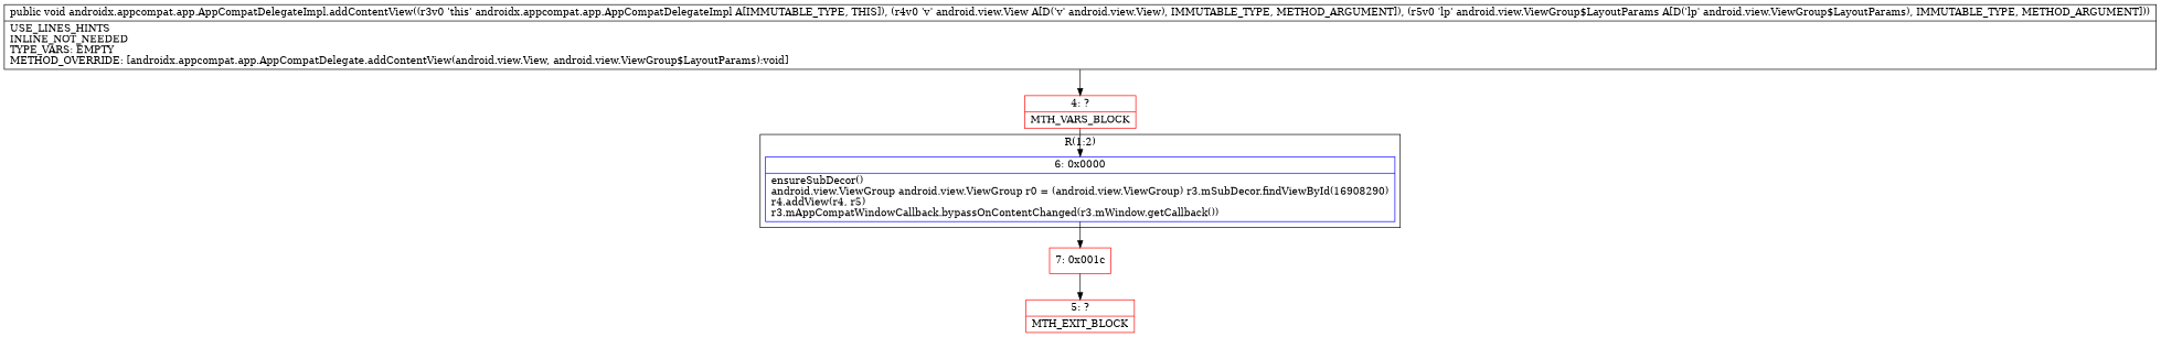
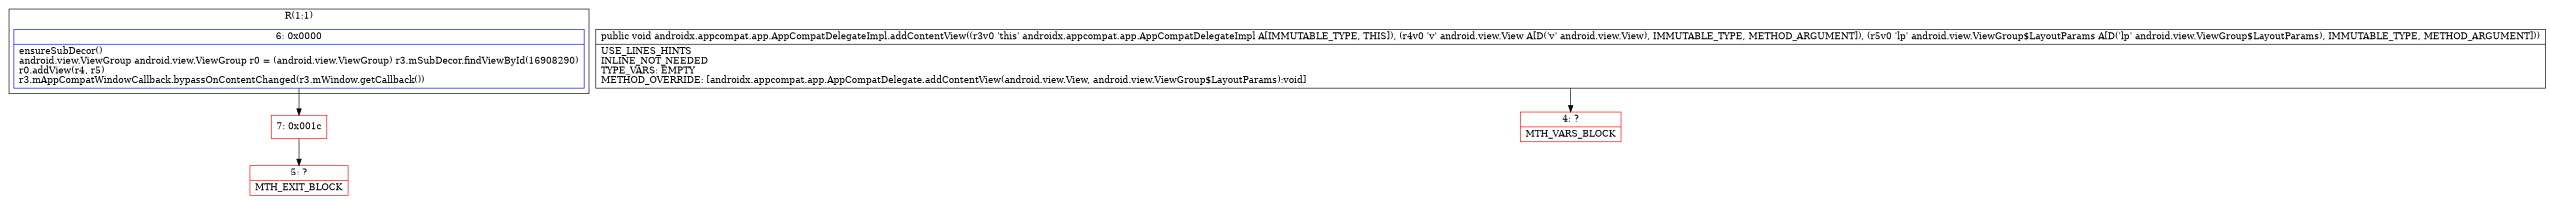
  digraph {
    node [color=red shape=record]
-   n1 [color=blue label="{6\:\ 0x0000|ensureSubDecor()\landroid.view.ViewGroup android.view.ViewGroup r0 = (android.view.ViewGroup) r3.mSubDecor.findViewById(16908290)\lr4.addView(r4, r5)\lr3.mAppCompatWindowCallback.bypassOnContentChanged(r3.mWindow.getCallback())\l}"]
+   n1 [color=blue label="{6\:\ 0x0000|ensureSubDecor()\landroid.view.ViewGroup android.view.ViewGroup r0 = (android.view.ViewGroup) r3.mSubDecor.findViewById(16908290)\lr0.addView(r4, r5)\lr3.mAppCompatWindowCallback.bypassOnContentChanged(r3.mWindow.getCallback())\l}"]
    n2 [label="{7\:\ 0x001c}"]
    n3 [label="{5\:\ ?|MTH_EXIT_BLOCK\l}"]
    n4 [label="{4\:\ ?|MTH_VARS_BLOCK\l}"]
    n5 [label="{public void androidx.appcompat.app.AppCompatDelegateImpl.addContentView((r3v0 'this' androidx.appcompat.app.AppCompatDelegateImpl A[IMMUTABLE_TYPE, THIS]), (r4v0 'v' android.view.View A[D('v' android.view.View), IMMUTABLE_TYPE, METHOD_ARGUMENT]), (r5v0 'lp' android.view.ViewGroup$LayoutParams A[D('lp' android.view.ViewGroup$LayoutParams), IMMUTABLE_TYPE, METHOD_ARGUMENT]))  | USE_LINES_HINTS\lINLINE_NOT_NEEDED\lTYPE_VARS: EMPTY\lMETHOD_OVERRIDE: [androidx.appcompat.app.AppCompatDelegate.addContentView(android.view.View, android.view.ViewGroup$LayoutParams):void]\l}" color=""]
    subgraph cluster_1 {
-     label="R(1:2)"
+     label="R(1:1)"
      n1
    }
    n1 -> n2
    n2 -> n3
-   n4 -> n1
    n5 -> n4
  }
